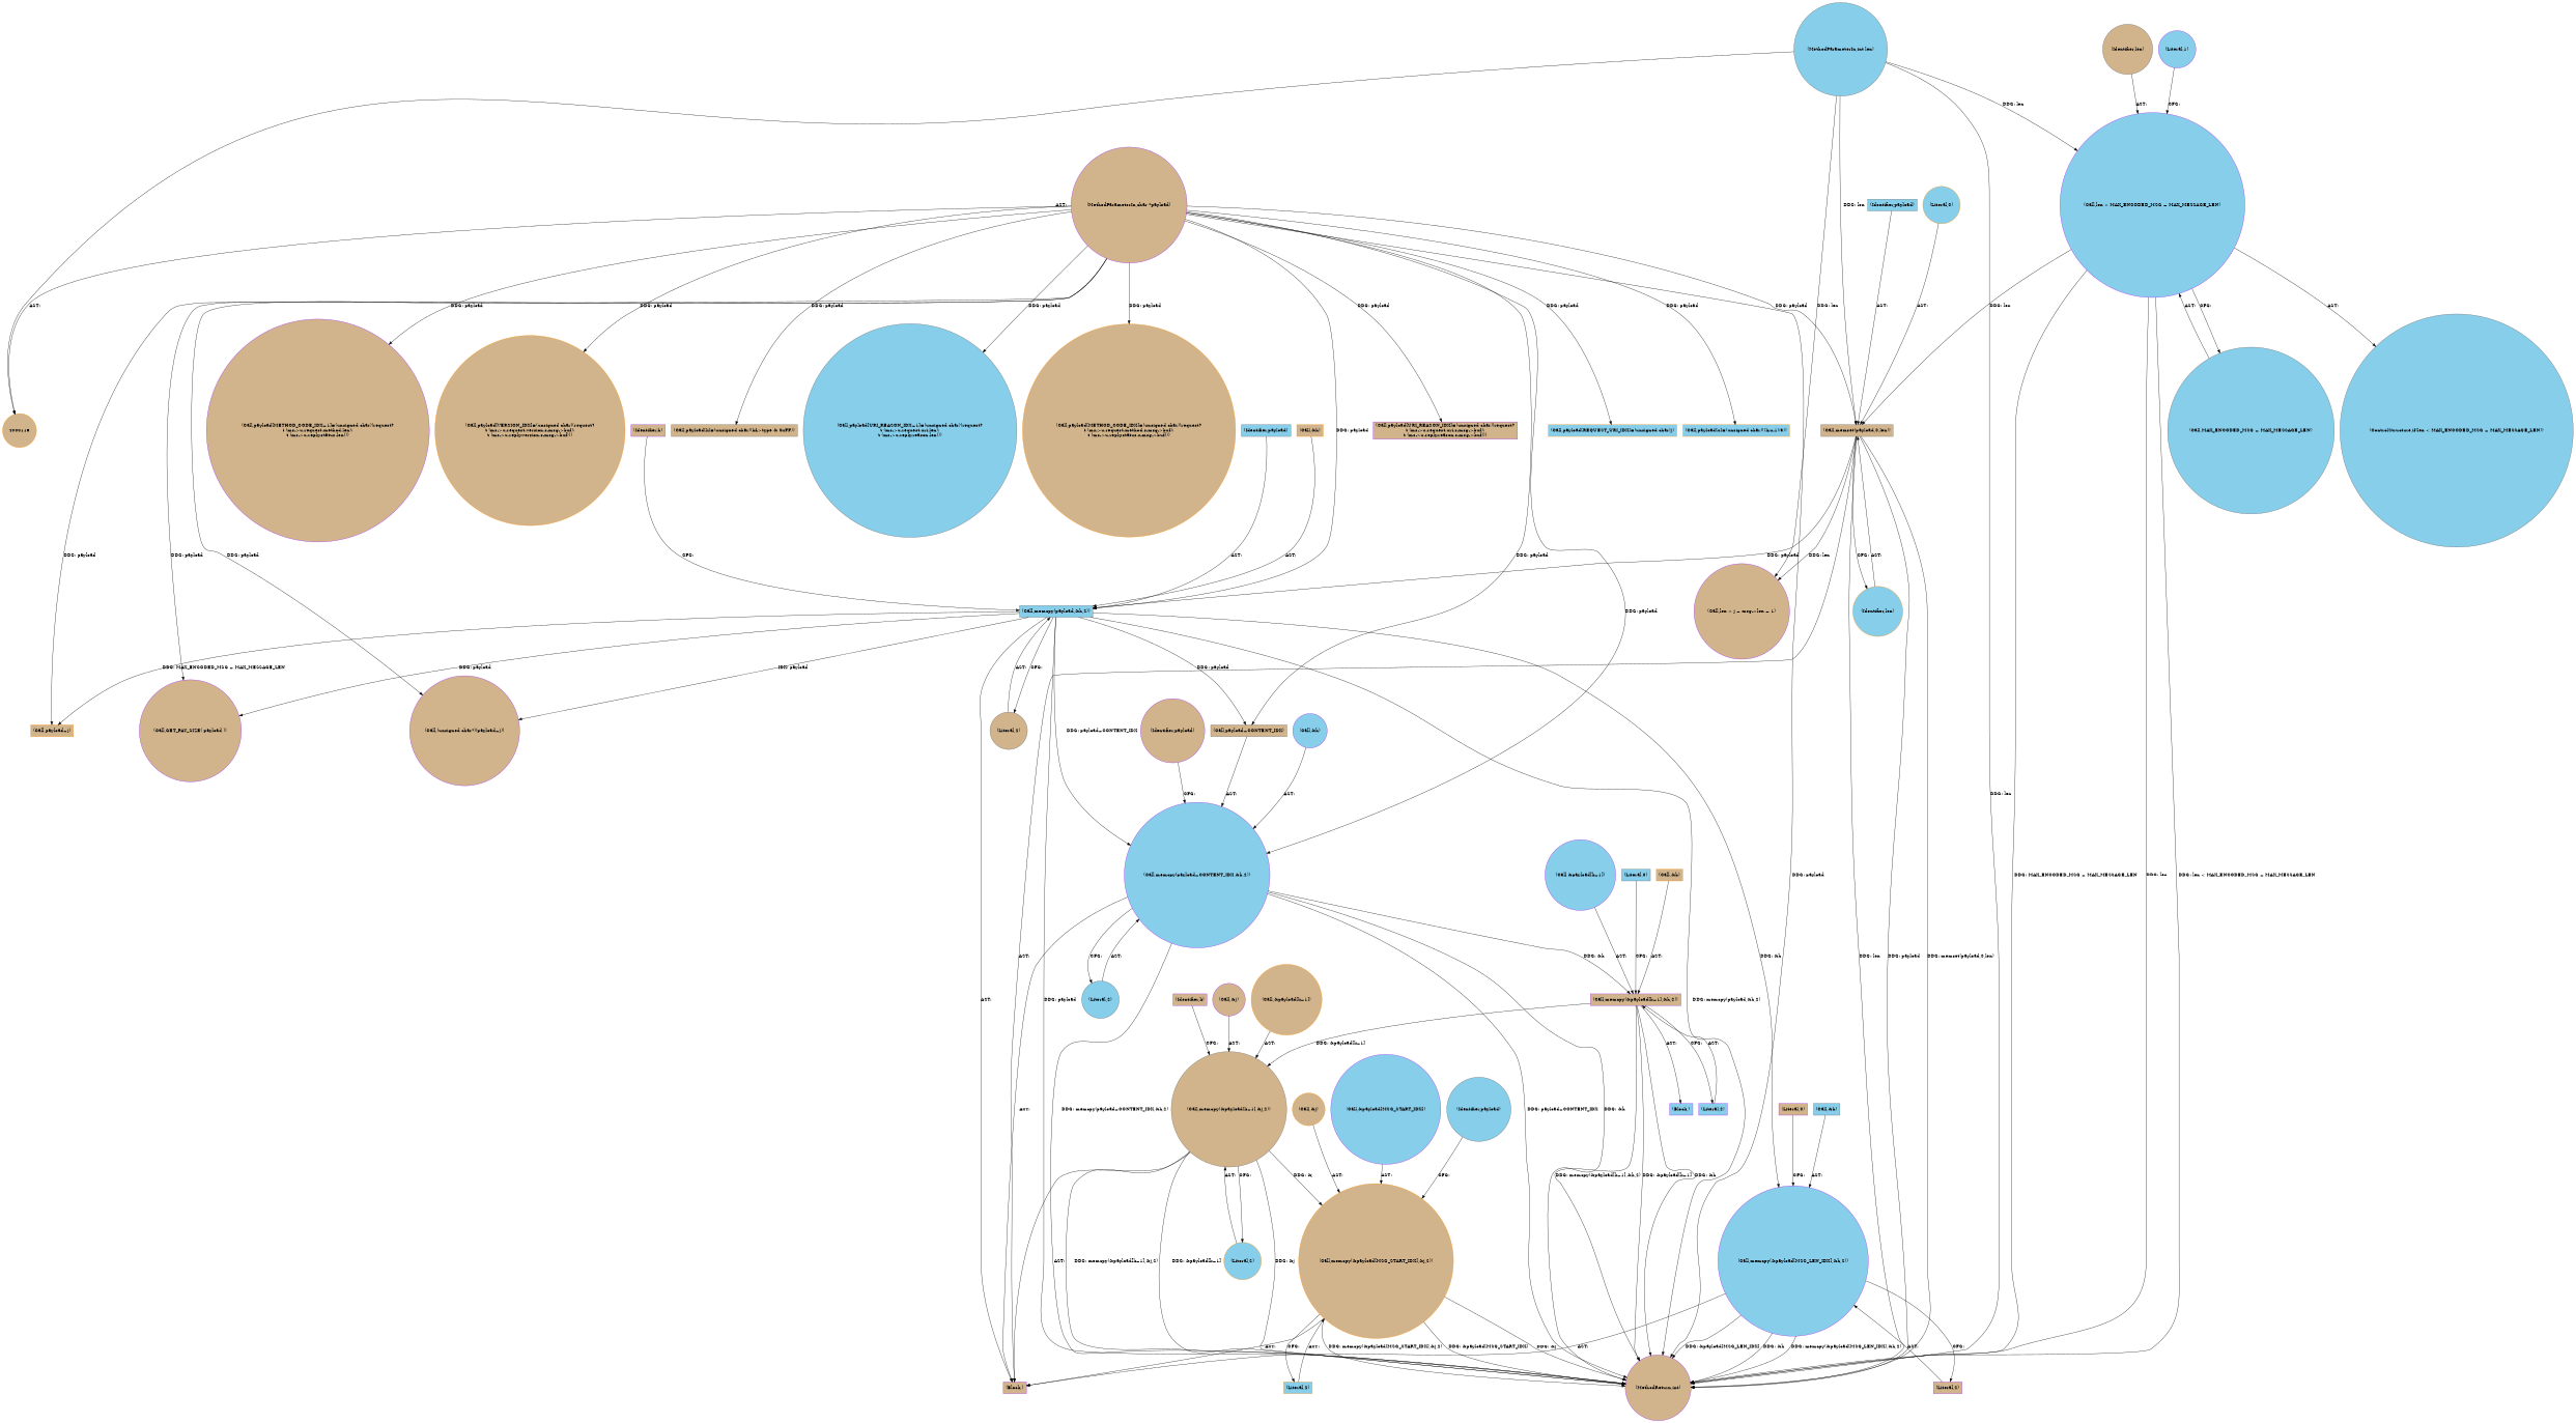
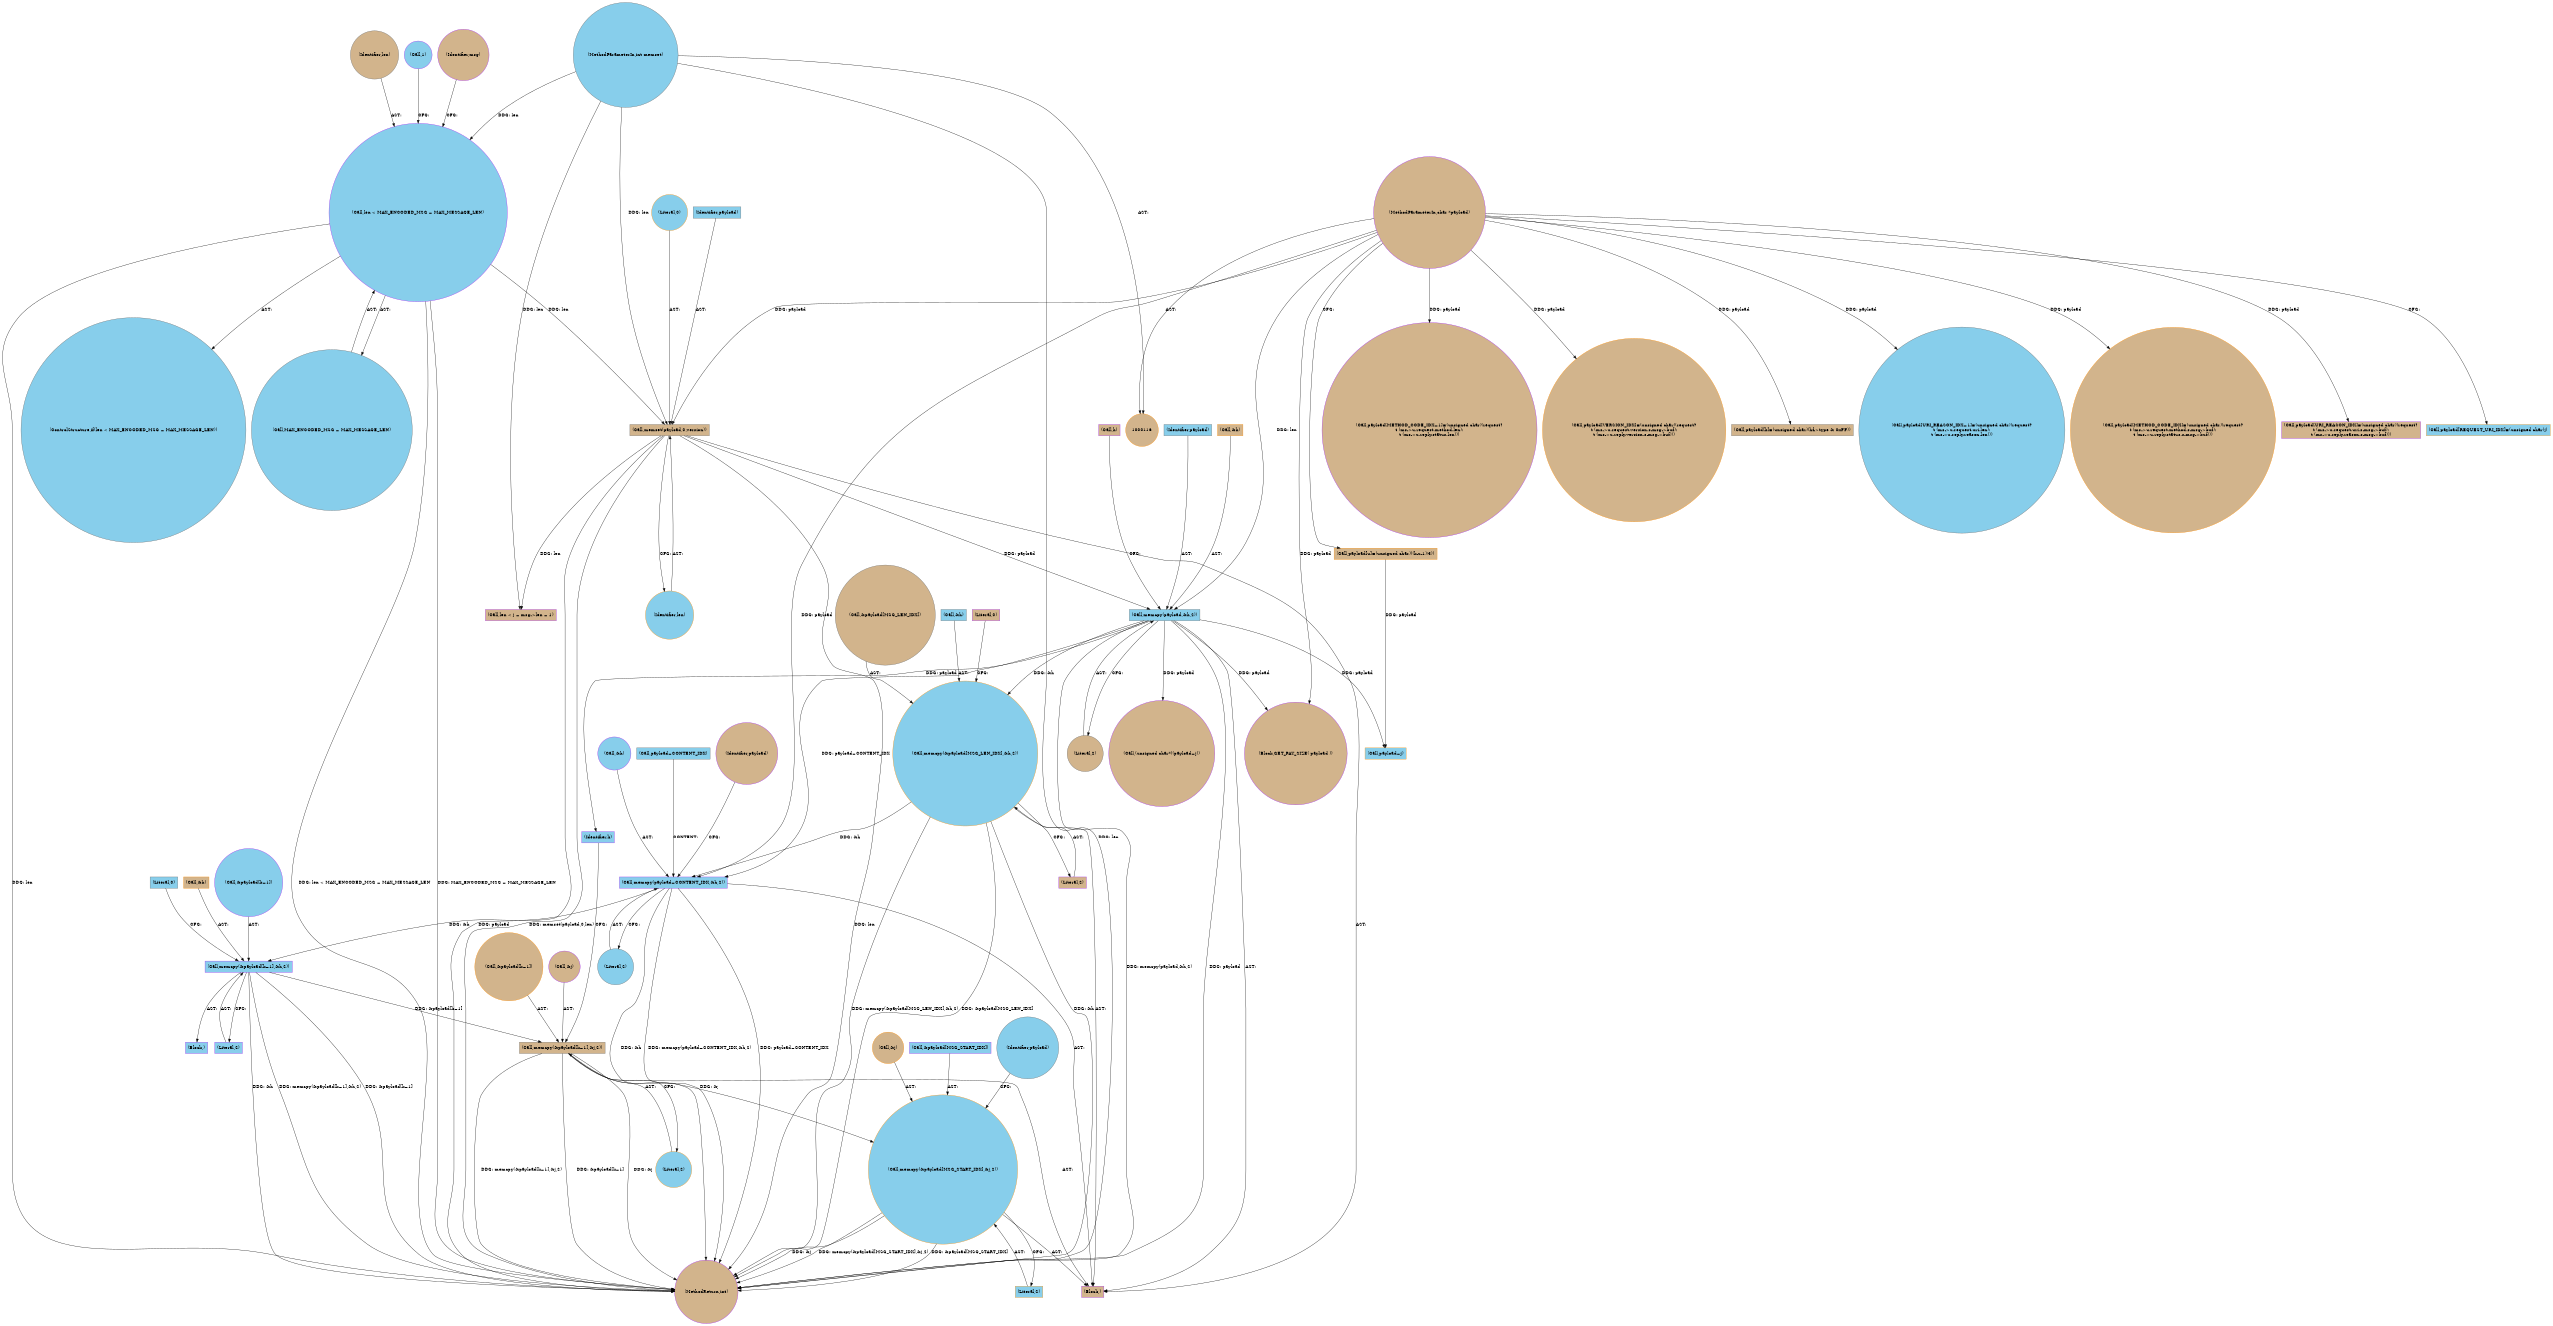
  digraph {
    node [color=purple fillcolor=skyblue shape=circle style=filled]
-   n1 [label="(Call,memcpy(payload+CONTENT_IDX,&h,2))"]
-   n2 [fillcolor=tan label="(Call,memcpy(&payload[k+1],&h,2))" shape=box]
+   n1 [label="(Call,memcpy(payload+CONTENT_IDX,&h,2))" shape=box]
+   n2 [label="(Call,memcpy(&payload[k+1],&h,2))" shape=box]
    n3 [fillcolor=tan label="(Block,)" shape=box]
    n4 [fillcolor=tan label="(MethodReturn,int)"]
    n5 [color=gray40 label="(Literal,2)"]
-   n6 [color=gray40 fillcolor=tan label="(Call,memcpy(&payload[k+1],&j,2))"]
+   n6 [color=gray40 fillcolor=tan label="(Call,memcpy(&payload[k+1],&j,2))" shape=box]
    n7 [label="(Literal,2)" shape=box]
    n8 [label="(Block,)" shape=box]
    n9 [color=gray40 label="(Call,memcpy(payload,&h,2))" shape=box]
-   n10 [label="(Call,memcpy(&payload[MSG_LEN_IDX],&h,2))"]
-   n11 [fillcolor=tan label="(Call,GET_PAY_SIZE( payload ))"]
-   n12 [color=gray40 fillcolor=tan label="(Call,payload+CONTENT_IDX)" shape=box]
+   n10 [color=darkorange label="(Call,memcpy(&payload[MSG_LEN_IDX],&h,2))"]
+   n11 [fillcolor=tan label="(Block,GET_PAY_SIZE( payload ))"]
+   n12 [color=gray40 label="(Call,payload+CONTENT_IDX)" shape=box]
    n13 [color=gray40 fillcolor=tan label="(Literal,2)"]
-   n14 [color=darkorange fillcolor=tan label="(Call,payload+j)" shape=box]
+   n14 [color=darkorange label="(Call,payload+j)" shape=box]
    n15 [fillcolor=tan label="(Call,(unsigned char*)(payload+j))"]
    n16 [fillcolor=tan label="(Literal,2)" shape=box]
-   n17 [color=gray40 fillcolor=tan label="(Call,memset(payload,0,len))" shape=box]
+   n17 [color=gray40 fillcolor=tan label="(Call,memset(payload,0,version))" shape=box]
    n18 [color=darkorange label="(Identifier,len)"]
-   n19 [fillcolor=tan label="(Call,len < j + msg->len + 1)"]
+   n19 [fillcolor=tan label="(Call,len < j + msg->len + 1)" shape=box]
    n20 [fillcolor=tan label="(MethodParameterIn,char *payload)"]
-   n21 [color=darkorange label="(Call,payload[u]=(unsigned char)((k-u-1)/3))" shape=box]
+   n21 [color=darkorange fillcolor=tan label="(Call,payload[u]=(unsigned char)((k-u-1)/3))" shape=box]
    n22 [fillcolor=tan label="(Call,payload[METHOD_CODE_IDX+1]=(unsigned char)(request?\n\t (ms->u.request.method.len):\n\t (ms->u.reply.status.len)))"]
    n23 [color=darkorange fillcolor=tan label="(Call,payload[VERSION_IDX]=(unsigned char)(request?\n\t (ms->u.request.version.s-msg->buf):\n\t (ms->u.reply.version.s-msg->buf)))"]
    n24 [color=gray40 fillcolor=tan label="(Call,payload[k]=(unsigned char)(hf->type & 0xFF))" shape=box]
    n25 [color=gray40 label="(Call,payload[URI_REASON_IDX+1]=(unsigned char)(request?\n\t (ms->u.request.uri.len):\n\t (ms->u.reply.reason.len)))"]
    n26 [color=darkorange fillcolor=tan label="(Call,payload[METHOD_CODE_IDX]=(unsigned char)(request?\n\t (ms->u.request.method.s-msg->buf):\n\t (ms->u.reply.status.s-msg->buf)))"]
    n27 [fillcolor=tan label="(Call,payload[URI_REASON_IDX]=(unsigned char)(request?\n\t (ms->u.request.uri.s-msg->buf):\n\t (ms->u.reply.reason.s-msg->buf)))" shape=box]
    n28 [color=darkorange label="(Call,payload[REQUEST_URI_IDX]=(unsigned char)j)" shape=box]
-   1000116 [color=darkorange fillcolor=tan label=4000116]
+   1000116 [color=darkorange fillcolor=tan]
    n30 [label="(Call,len < MAX_ENCODED_MSG + MAX_MESSAGE_LEN)"]
    n31 [color=gray40 label="(ControlStructure,if(len < MAX_ENCODED_MSG + MAX_MESSAGE_LEN))"]
    n32 [color=gray40 label="(Call,MAX_ENCODED_MSG + MAX_MESSAGE_LEN)"]
-   n33 [color=gray40 label="(MethodParameterIn,int len)"]
-   n34 [color=darkorange fillcolor=tan label="(Call,memcpy(&payload[MSG_START_IDX],&j,2))"]
+   n33 [color=gray40 label="(MethodParameterIn,int memset)"]
+   n34 [color=darkorange label="(Call,memcpy(&payload[MSG_START_IDX],&j,2))"]
    n35 [color=darkorange label="(Literal,2)"]
    n36 [color=darkorange label="(Literal,2)" shape=box]
    n37 [color=gray40 label="(Identifier,payload)" shape=box]
    n38 [fillcolor=tan label="(Call,&j)"]
    n39 [color=gray40 label="(Identifier,payload)"]
    n40 [fillcolor=tan label="(Identifier,payload)"]
    n41 [color=gray40 fillcolor=tan label="(Identifier,len)"]
    n42 [label="(Call,&h)"]
    n43 [color=darkorange fillcolor=tan label="(Call,&h)" shape=box]
    n44 [color=darkorange fillcolor=tan label="(Call,&j)"]
-   n46 [fillcolor=tan label="(Identifier,k)" shape=box]
-   n47 [label="(Literal,1)"]
+   n45 [color=gray40 fillcolor=tan label="(Call,&payload[MSG_LEN_IDX])"]
+   n46 [label="(Identifier,k)" shape=box]
+   n47 [label="(Call,1)"]
    n48 [label="(Call,&payload[k+1])"]
    n49 [fillcolor=tan label="(Literal,0)" shape=box]
-   n50 [label="(Call,&payload[MSG_START_IDX])"]
+   n50 [label="(Call,&payload[MSG_START_IDX])" shape=box]
    n51 [color=gray40 label="(Call,&h)" shape=box]
+   n52 [fillcolor=tan label="(Identifier,msg)"]
    n53 [color=gray40 label="(Literal,0)" shape=box]
    n54 [color=darkorange fillcolor=tan label="(Call,&h)" shape=box]
    n55 [color=darkorange label="(Literal,0)"]
    n56 [color=darkorange fillcolor=tan label="(Call,&payload[k+1])"]
    n57 [color=gray40 label="(Identifier,payload)" shape=box]
-   n58 [fillcolor=tan label="(Identifier,h)" shape=box]
+   n58 [fillcolor=tan label="(Call,h)" shape=box]
    n1 -> n2 [label="DDG: &h"]
    n1 -> n3 [label="AST: "]
    n1 -> n4 [label="DDG: payload+CONTENT_IDX"]
    n1 -> n4 [label="DDG: &h"]
    n1 -> n4 [label="DDG: memcpy(payload+CONTENT_IDX,&h,2)"]
    n1 -> n5 [label="CFG: "]
    n2 -> n4 [label="DDG: &payload[k+1]"]
    n2 -> n4 [label="DDG: &h"]
    n2 -> n4 [label="DDG: memcpy(&payload[k+1],&h,2)"]
    n2 -> n6 [label="DDG: &payload[k+1]"]
    n2 -> n7 [label="CFG: "]
    n2 -> n8 [label="AST: "]
    n5 -> n1 [label="AST: "]
    n6 -> n3 [label="AST: "]
    n6 -> n4 [label="DDG: &payload[k+1]"]
    n6 -> n4 [label="DDG: &j"]
    n6 -> n4 [label="DDG: memcpy(&payload[k+1],&j,2)"]
    n6 -> n34 [label="DDG: &j"]
    n6 -> n35 [label="CFG: "]
    n7 -> n2 [label="AST: "]
    n9 -> n1 [label="DDG: payload+CONTENT_IDX"]
    n9 -> n3 [label="AST: "]
    n9 -> n4 [label="DDG: memcpy(payload,&h,2)"]
    n9 -> n4 [label="DDG: payload"]
    n9 -> n10 [label="DDG: &h"]
    n9 -> n11 [label="DDG: payload"]
-   n9 -> n12 [label="DDG: payload"]
+   n9 -> n46 [label="DDG: payload"]
    n9 -> n13 [label="CFG: "]
-   n9 -> n14 [label="DDG: MAX_ENCODED_MSG + MAX_MESSAGE_LEN"]
-   n9 -> n15 [label="IDX: payload"]
+   n9 -> n14 [label="DDG: payload"]
+   n9 -> n15 [label="DDG: payload"]
+   n10 -> n1 [label="DDG: &h"]
    n10 -> n3 [label="AST: "]
    n10 -> n4 [label="DDG: memcpy(&payload[MSG_LEN_IDX],&h,2)"]
    n10 -> n4 [label="DDG: &payload[MSG_LEN_IDX]"]
    n10 -> n4 [label="DDG: &h"]
    n10 -> n16 [label="CFG: "]
-   n12 -> n1 [label="AST: "]
+   n12 -> n1 [label="CONTENT: "]
    n13 -> n9 [label="AST: "]
    n16 -> n10 [label="AST: "]
    n17 -> n3 [label="AST: "]
    n17 -> n4 [label="DDG: len"]
    n17 -> n4 [label="DDG: payload"]
    n17 -> n4 [label="DDG: memset(payload,0,len)"]
    n17 -> n9 [label="DDG: payload"]
    n17 -> n18 [label="CFG: "]
    n17 -> n19 [label="DDG: len"]
    n18 -> n17 [label="AST: "]
    n20 -> n1 [label="DDG: payload"]
-   n20 -> n4 [label="DDG: payload"]
-   n20 -> n9 [label="DDG: payload"]
+   n20 -> n9 [label="DDG: len"]
    n20 -> n11 [label="DDG: payload"]
-   n20 -> n12 [label="DDG: payload"]
-   n20 -> n14 [label="DDG: payload"]
-   n20 -> n15 [label="DDG: payload"]
+   n21 -> n14 [label="DDG: payload"]
    n20 -> n17 [label="DDG: payload"]
-   n20 -> n21 [label="DDG: payload"]
+   n20 -> n21 [label="CFG: "]
    n20 -> n22 [label="DDG: payload"]
    n20 -> n23 [label="DDG: payload"]
    n20 -> n24 [label="DDG: payload"]
    n20 -> n25 [label="DDG: payload"]
    n20 -> n26 [label="DDG: payload"]
    n20 -> n27 [label="DDG: payload"]
-   n20 -> n28 [label="DDG: payload"]
+   n20 -> n28 [label="CFG: "]
    n20 -> 1000116 [label="AST: "]
    n30 -> n4 [label="DDG: len < MAX_ENCODED_MSG + MAX_MESSAGE_LEN"]
    n30 -> n4 [label="DDG: MAX_ENCODED_MSG + MAX_MESSAGE_LEN"]
    n30 -> n4 [label="DDG: len"]
    n30 -> n17 [label="DDG: len"]
    n30 -> n31 [label="AST: "]
-   n30 -> n32 [label="CFG: "]
+   n30 -> n32 [label="AST: "]
    n32 -> n30 [label="AST: "]
    n33 -> n4 [label="DDG: len"]
    n33 -> n17 [label="DDG: len"]
    n33 -> n19 [label="DDG: len"]
    n33 -> 1000116 [label="AST: "]
    n33 -> n30 [label="DDG: len"]
    n34 -> n3 [label="AST: "]
    n34 -> n4 [label="DDG: &j"]
    n34 -> n4 [label="DDG: memcpy(&payload[MSG_START_IDX],&j,2)"]
    n34 -> n4 [label="DDG: &payload[MSG_START_IDX]"]
    n34 -> n36 [label="CFG: "]
    n35 -> n6 [label="AST: "]
    n36 -> n34 [label="AST: "]
    n37 -> n9 [label="AST: "]
    n38 -> n6 [label="AST: "]
    n39 -> n34 [label="CFG: "]
    n40 -> n1 [label="CFG: "]
    n41 -> n30 [label="AST: "]
    n42 -> n1 [label="AST: "]
    n43 -> n9 [label="AST: "]
    n44 -> n34 [label="AST: "]
+   n45 -> n10 [label="AST: "]
    n46 -> n6 [label="CFG: "]
    n47 -> n30 [label="CFG: "]
    n48 -> n2 [label="AST: "]
    n49 -> n10 [label="CFG: "]
    n50 -> n34 [label="AST: "]
    n51 -> n10 [label="AST: "]
+   n52 -> n30 [label="CFG: "]
    n53 -> n2 [label="CFG: "]
    n54 -> n2 [label="AST: "]
    n55 -> n17 [label="AST: "]
    n56 -> n6 [label="AST: "]
    n57 -> n17 [label="AST: "]
    n58 -> n9 [label="CFG: "]
  }
